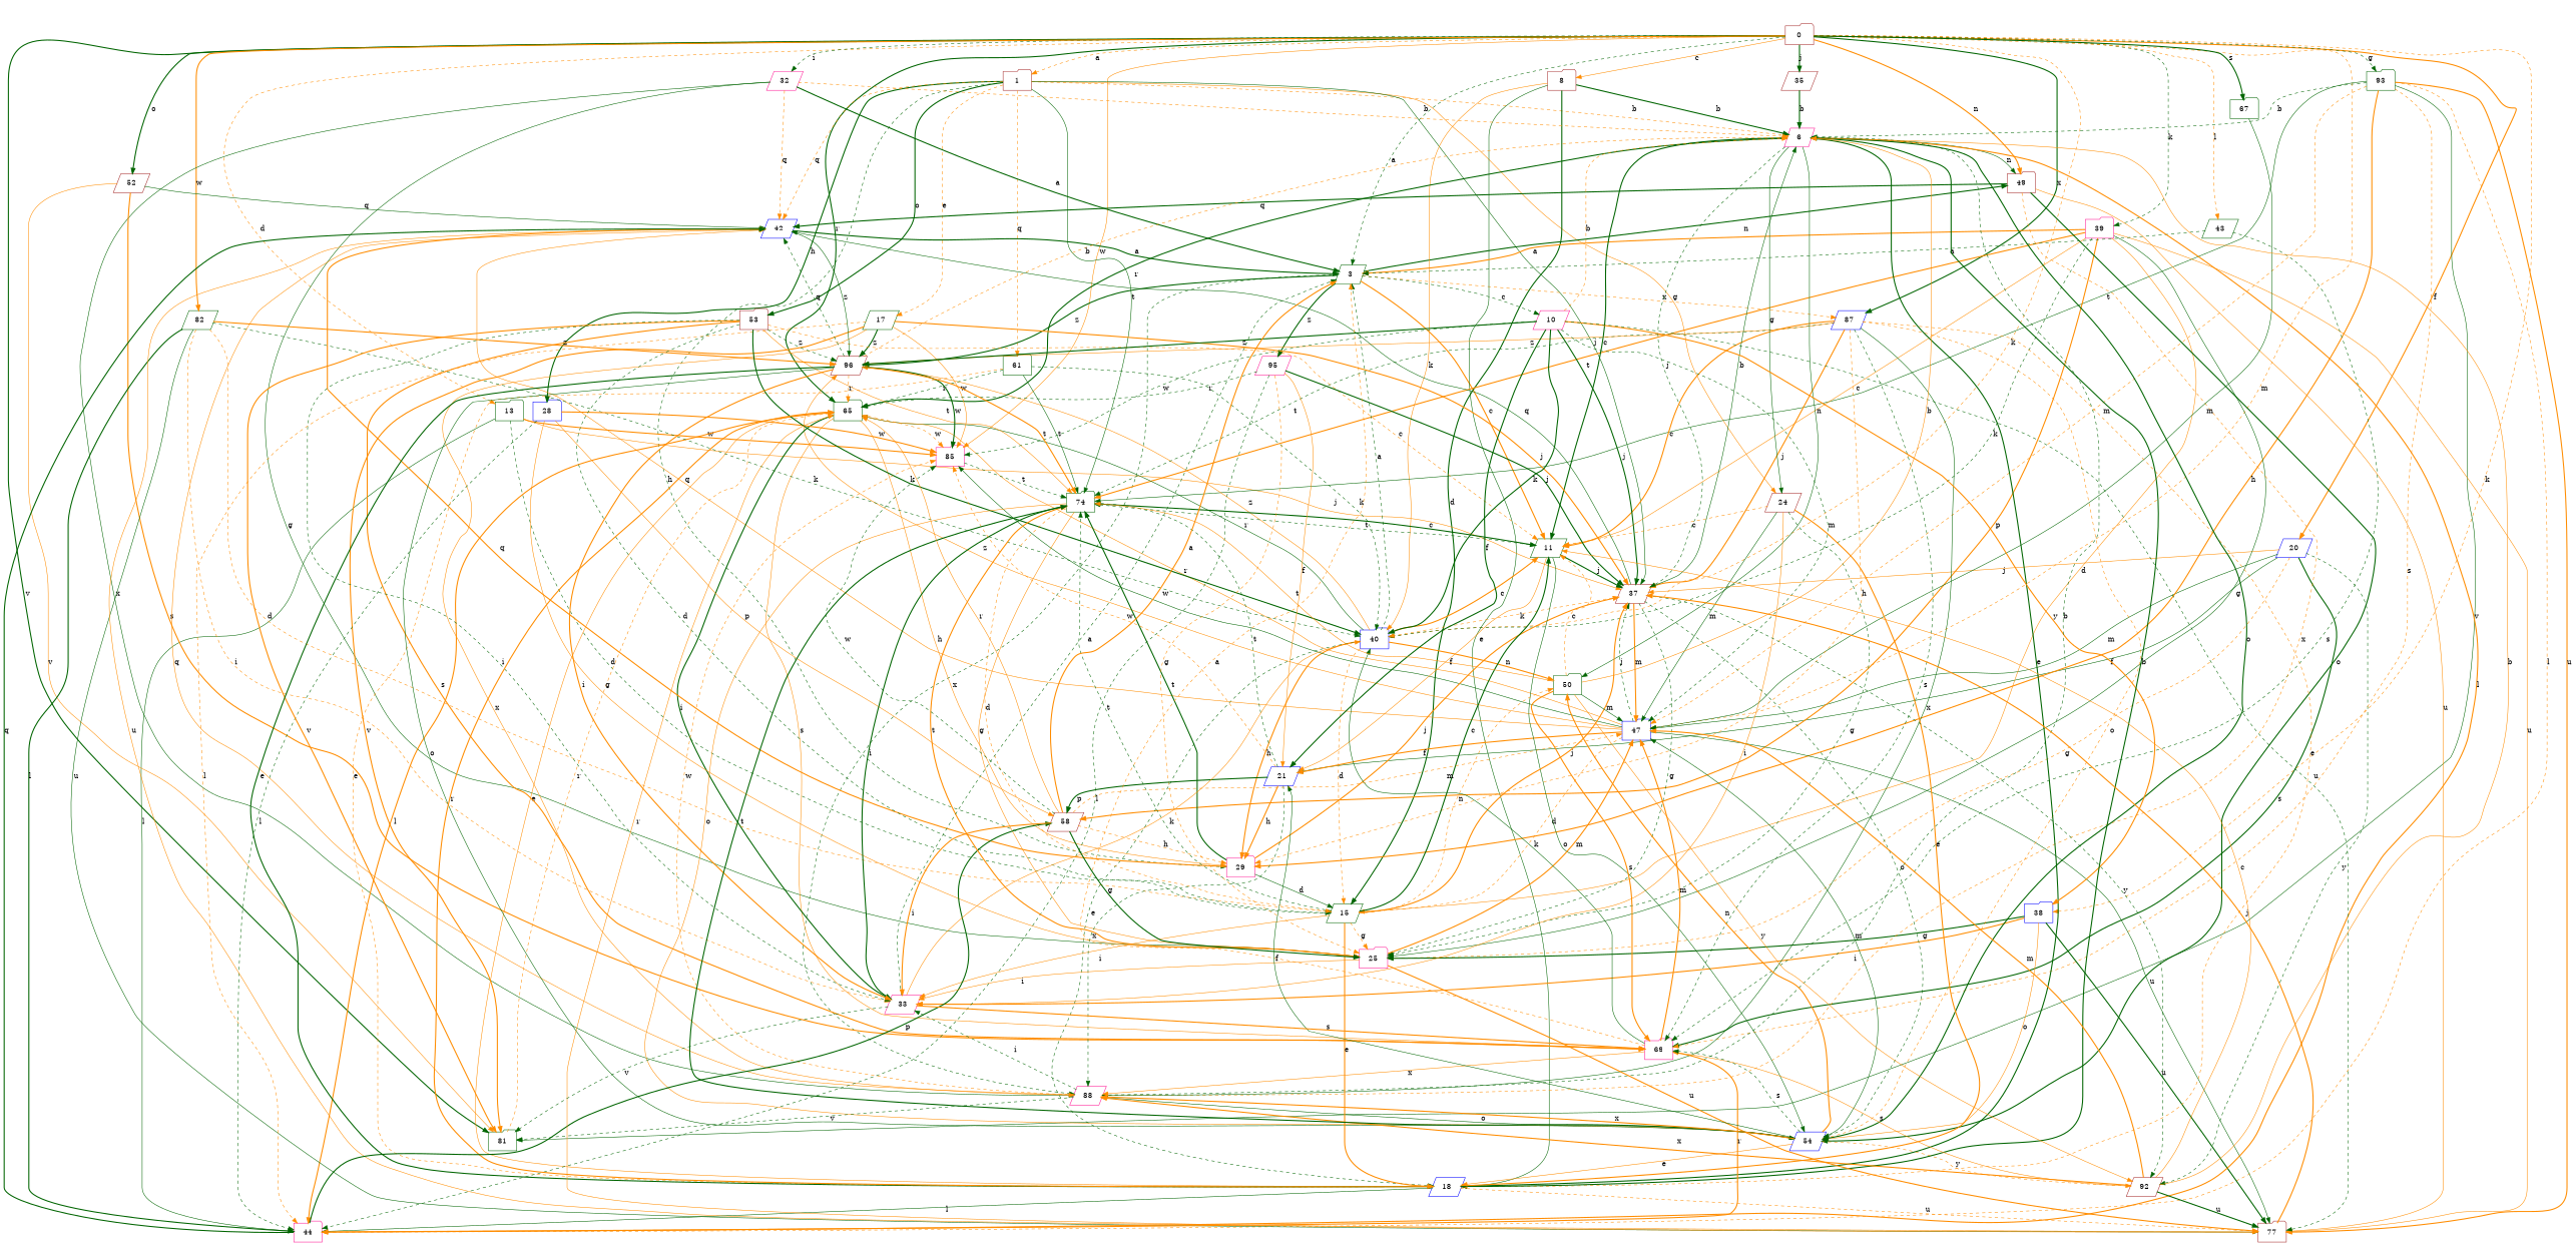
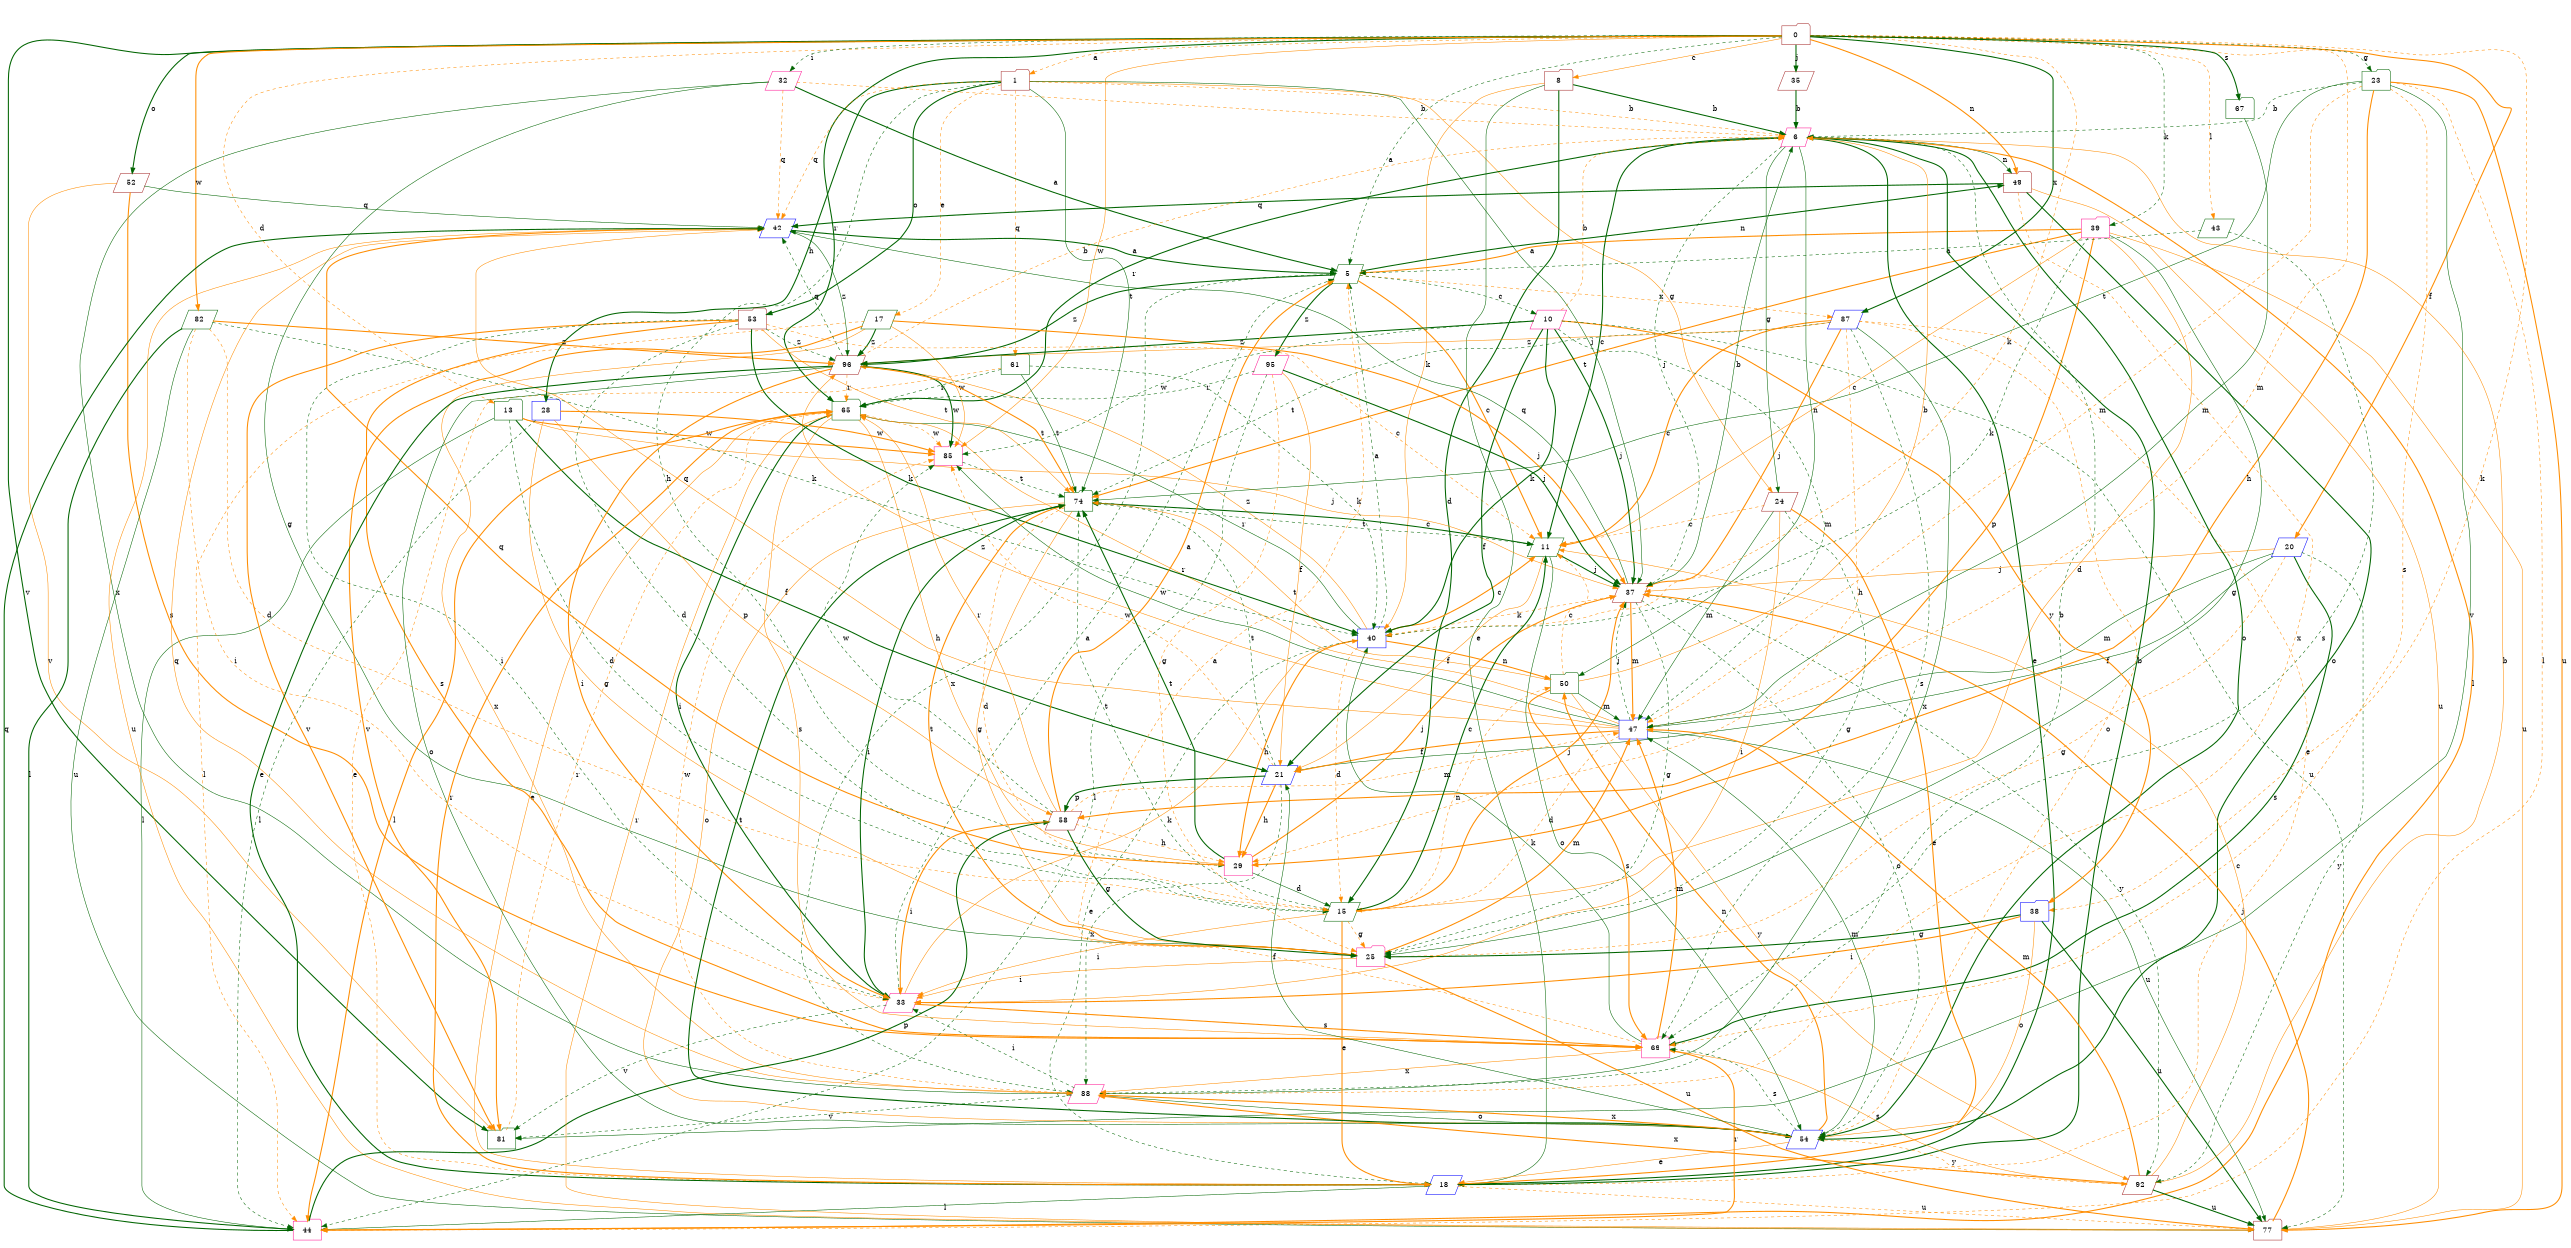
  strict digraph {
    node [color=darkgreen shape=parallelogram]
    edge [color=darkorange style=bold]
    0 [color=brown shape=folder]
    1 [color=brown shape=folder]
-   3
+   3 [label=5]
    8 [color=brown shape=folder]
    13 [shape=folder]
    20 [color=blue]
-   23 [shape=folder label=93]
+   23 [shape=folder]
    32 [color=deeppink]
    35 [color=brown]
    38 [color=blue shape=folder]
    39 [color=deeppink shape=folder]
    40 [color=blue shape=folder]
    43
    47 [color=blue shape=folder]
    49 [color=brown shape=folder]
    52 [color=brown]
    65 [shape=folder]
    67 [shape=folder]
    81 [shape=folder]
    82
    85 [color=deeppink shape=folder]
    87 [color=blue]
    6 [color=deeppink]
    17
    24 [color=brown]
    28 [color=blue shape=folder]
    29 [color=deeppink shape=folder]
    37 [color=brown]
    53 [color=brown shape=folder]
    61 [shape=folder]
    n31 [color=blue label=42]
    74 [shape=folder]
    10 [color=deeppink]
    11
    88 [color=deeppink]
    95 [color=deeppink]
    96 [color=brown]
    18 [color=blue]
    15
    44 [color=deeppink shape=folder]
    21 [color=blue]
    92 [color=brown]
    25 [color=deeppink shape=folder]
    69 [color=deeppink shape=folder]
    77 [color=brown shape=folder]
    54 [color=blue]
    33 [color=deeppink]
    58 [color=brown]
    50 [shape=folder]
    0 -> 1 [label=a style=dashed]
    0 -> 3 [color=darkgreen label=a style=dashed]
    0 -> 8 [label=c style=solid]
    0 -> 13 [label=d style=dashed]
    0 -> 20 [label=f]
    0 -> 23 [color=darkgreen label=g style=dashed]
    0 -> 32 [color=darkgreen label=i style=dashed]
    0 -> 35 [color=darkgreen label=j]
    0 -> 38 [label=k style=dashed]
    0 -> 39 [color=darkgreen label=k style=dashed]
    0 -> 40 [label=k style=dashed]
    0 -> 43 [label=l style=dashed]
    0 -> 47 [label=m style=dashed]
    0 -> 49 [label=n]
    0 -> 52 [color=darkgreen label=o]
    0 -> 65 [color=darkgreen label=r]
    0 -> 67 [color=darkgreen label=s]
    0 -> 81 [color=darkgreen label=v]
    0 -> 82 [label=w]
    0 -> 85 [label=w style=solid]
    0 -> 87 [color=darkgreen label=x]
    1 -> 6 [label=b style=dashed]
    1 -> 17 [label=e style=dashed]
    1 -> 24 [label=g style=solid]
    1 -> 28 [color=darkgreen label=h]
    1 -> 29 [color=darkgreen label=h style=dashed]
    1 -> 37 [color=darkgreen label=j style=solid]
    1 -> 53 [color=darkgreen label=o]
    1 -> 61 [label=q style=dashed]
    1 -> n31 [label=q style=dashed]
    1 -> 74 [color=darkgreen label=t style=solid]
    3 -> 49 [color=darkgreen label=n]
    3 -> 87 [label=x style=dashed]
    3 -> 10 [color=darkgreen label=c style=dashed]
    3 -> 11 [label=c]
    3 -> 88 [color=darkgreen label=x style=dashed]
    3 -> 95 [color=darkgreen label=z]
    3 -> 96 [color=darkgreen label=z]
    8 -> 40 [label=k style=solid]
    8 -> 6 [color=darkgreen label=b]
    8 -> 18 [color=darkgreen label=e style=solid]
    8 -> 15 [color=darkgreen label=d]
    13 -> 85 [label=w]
    13 -> 37 [label=j style=solid]
    13 -> 15 [color=darkgreen label=d style=dashed]
    13 -> 44 [color=darkgreen label=l style=solid]
+   13 -> 21 [color=darkgreen label=f]
    20 -> 47 [color=darkgreen label=m style=solid]
    20 -> 37 [label=j style=solid]
    20 -> 21 [color=darkgreen label=f style=solid]
    20 -> 92 [color=darkgreen label=y style=dashed]
    20 -> 25 [label=g style=dashed]
    20 -> 69 [color=darkgreen label=s]
    23 -> 47 [label=m style=dashed]
    23 -> 81 [color=darkgreen label=v style=solid]
    23 -> 6 [color=darkgreen label=b style=dashed]
    23 -> 29 [label=h]
    23 -> 74 [color=darkgreen label=t style=solid]
    23 -> 44 [label=l style=dashed]
    23 -> 69 [label=s style=dashed]
    23 -> 77 [label=u]
    32 -> 3 [color=darkgreen label=a]
    32 -> 6 [label=b style=dashed]
    32 -> n31 [label=q style=dashed]
    32 -> 88 [color=darkgreen label=x style=solid]
    32 -> 25 [color=darkgreen label=g style=solid]
    35 -> 6 [color=darkgreen label=b]
    38 -> 25 [color=darkgreen label=g]
    38 -> 77 [color=darkgreen label=u]
    38 -> 54 [label=o style=solid]
    38 -> 33 [label=i]
    39 -> 3 [label=a]
    39 -> 40 [color=darkgreen label=k style=dashed]
    39 -> 74 [label=t]
    39 -> 11 [label=c style=solid]
    39 -> 15 [label=d style=solid]
    39 -> 25 [color=darkgreen label=g style=solid]
    39 -> 77 [label=u style=solid]
    39 -> 58 [label=p]
    40 -> 3 [color=darkgreen label=a style=dashed]
    40 -> 65 [color=darkgreen label=r style=solid]
    40 -> 29 [label=h]
    40 -> 11 [label=c]
    40 -> 96 [label=z style=solid]
    40 -> 18 [color=darkgreen label=e style=dashed]
    40 -> 15 [label=d style=dashed]
    40 -> 50 [label=n]
    43 -> 3 [color=darkgreen label=a style=dashed]
    43 -> 69 [color=darkgreen label=s style=dashed]
    47 -> 65 [label=r style=solid]
    47 -> 85 [color=darkgreen label=w style=solid]
    47 -> 37 [color=darkgreen label=j style=dashed]
    47 -> n31 [label=q style=solid]
    47 -> 96 [label=z style=solid]
    47 -> 15 [label=d style=dashed]
    47 -> 21 [label=f]
    47 -> 77 [color=darkgreen label=u style=solid]
    49 -> n31 [color=darkgreen label=q]
    49 -> 88 [label=x style=dashed]
    49 -> 77 [label=u style=solid]
    49 -> 54 [color=darkgreen label=o]
    52 -> 81 [label=v style=solid]
    52 -> n31 [color=darkgreen label=q style=solid]
    52 -> 69 [label=s]
    65 -> 85 [label=w style=dashed]
    65 -> 29 [label=h style=solid]
    65 -> 18 [label=e style=solid]
    65 -> 44 [label=l]
    65 -> 69 [label=s style=solid]
    65 -> 33 [color=darkgreen label=i]
    67 -> 47 [color=darkgreen label=m style=solid]
    81 -> 65 [label=r style=dashed]
    82 -> 40 [color=darkgreen label=k style=dashed]
    82 -> 96 [label=z]
    82 -> 15 [label=d style=dashed]
    82 -> 44 [color=darkgreen label=l]
    82 -> 77 [color=darkgreen label=u style=solid]
    82 -> 33 [label=i style=dashed]
    85 -> 74 [color=darkgreen label=t style=dashed]
    87 -> 29 [label=h style=dashed]
    87 -> 37 [label=j]
    87 -> 74 [color=darkgreen label=t style=dashed]
    87 -> 11 [label=c]
    87 -> 88 [color=darkgreen label=x style=solid]
    87 -> 96 [label=z style=solid]
    87 -> 18 [label=e style=dashed]
    87 -> 69 [color=darkgreen label=s style=dashed]
    87 -> 54 [label=o style=dashed]
    6 -> 49 [color=darkgreen label=n style=solid]
    6 -> 65 [color=darkgreen label=r]
    6 -> 24 [color=darkgreen label=g style=solid]
    6 -> 37 [color=darkgreen label=j style=dashed]
    6 -> 11 [color=darkgreen label=c]
    6 -> 18 [color=darkgreen label=e]
    6 -> 44 [label=l]
    6 -> 54 [color=darkgreen label=o]
    6 -> 50 [color=darkgreen label=n style=solid]
    17 -> 81 [label=v]
    17 -> 85 [label=w style=solid]
    17 -> 37 [label=j]
    17 -> 88 [label=x style=solid]
    17 -> 96 [color=darkgreen label=z]
    17 -> 44 [label=l style=dashed]
    24 -> 47 [color=darkgreen label=m style=solid]
    24 -> 11 [label=c style=dashed]
    24 -> 18 [label=e]
    24 -> 25 [color=darkgreen label=g style=dashed]
    24 -> 33 [label=i style=solid]
    28 -> 85 [label=w]
    28 -> 44 [color=darkgreen label=l style=dashed]
    28 -> 25 [label=g style=solid]
    28 -> 58 [label=p style=solid]
    29 -> 37 [label=j]
    29 -> n31 [label=q]
    29 -> 74 [color=darkgreen label=t]
    29 -> 15 [color=darkgreen label=d style=solid]
    37 -> 40 [label=k style=dashed]
    37 -> 47 [label=m]
    37 -> 6 [color=darkgreen label=b style=solid]
    37 -> n31 [color=darkgreen label=q style=solid]
    37 -> 92 [color=darkgreen label=y style=dashed]
    37 -> 25 [color=darkgreen label=g style=dashed]
    37 -> 54 [color=darkgreen label=o style=dashed]
    53 -> 40 [color=darkgreen label=k]
    53 -> 81 [label=v]
    53 -> 74 [label=t style=solid]
    53 -> 11 [label=c style=dashed]
    53 -> 96 [color=darkgreen label=z style=dashed]
    53 -> 15 [color=darkgreen label=d style=dashed]
    53 -> 69 [label=s]
    53 -> 33 [color=darkgreen label=i style=dashed]
    61 -> 40 [color=darkgreen label=k style=dashed]
    61 -> 65 [color=darkgreen label=r style=dashed]
    61 -> 74 [color=darkgreen label=t style=solid]
    61 -> 18 [label=e style=dashed]
    n31 -> 3 [color=darkgreen label=a]
    n31 -> 96 [color=darkgreen label=z style=solid]
    n31 -> 77 [label=u style=solid]
    74 -> 11 [color=darkgreen label=c]
    74 -> 15 [label=d style=dashed]
    74 -> 25 [label=g style=solid]
    74 -> 54 [label=o style=solid]
    74 -> 33 [color=darkgreen label=i]
    10 -> 38 [label=y]
    10 -> 40 [color=darkgreen label=k]
    10 -> 47 [color=darkgreen label=m style=dashed]
    10 -> 85 [color=darkgreen label=w style=dashed]
    10 -> 6 [label=b style=dashed]
    10 -> 37 [color=darkgreen label=j]
    10 -> 96 [color=darkgreen label=z]
    10 -> 21 [color=darkgreen label=f]
    10 -> 77 [color=darkgreen label=u style=dashed]
    11 -> 37 [color=darkgreen label=j]
    11 -> 74 [color=darkgreen label=t style=dashed]
    11 -> 21 [label=f style=solid]
    11 -> 54 [color=darkgreen label=o style=solid]
    88 -> 81 [color=darkgreen label=v style=dashed]
    88 -> 85 [label=w style=dashed]
    88 -> 6 [color=darkgreen label=b style=dashed]
    88 -> n31 [label=q style=solid]
    88 -> 54 [color=darkgreen label=o style=solid]
    88 -> 33 [color=darkgreen label=i style=dashed]
    95 -> 65 [color=darkgreen label=r style=dashed]
    95 -> 37 [color=darkgreen label=j]
    95 -> 44 [color=darkgreen label=l style=dashed]
    95 -> 21 [label=f style=solid]
    95 -> 25 [label=g style=dashed]
    96 -> 65 [label=r style=dashed]
    96 -> 85 [color=darkgreen label=w]
    96 -> 6 [label=b style=dashed]
    96 -> n31 [color=darkgreen label=q style=dashed]
    96 -> 74 [label=t]
    96 -> 18 [color=darkgreen label=e]
    96 -> 54 [color=darkgreen label=o style=solid]
    96 -> 33 [label=i]
    18 -> 65 [label=r]
    18 -> 6 [color=darkgreen label=b]
    18 -> 44 [color=darkgreen label=l style=solid]
    18 -> 77 [label=u style=dashed]
    15 -> 37 [label=j]
    15 -> 74 [color=darkgreen label=t style=dashed]
    15 -> 11 [color=darkgreen label=c]
    15 -> 18 [label=e]
    15 -> 25 [label=g style=dashed]
    15 -> 33 [label=i style=solid]
    15 -> 50 [label=n style=dashed]
    44 -> n31 [color=darkgreen label=q]
    44 -> 58 [color=darkgreen label=p]
    21 -> 85 [label=w style=dashed]
    21 -> 29 [label=h]
    21 -> 74 [color=darkgreen label=t style=dashed]
    21 -> 88 [color=darkgreen label=x style=dashed]
    21 -> 58 [color=darkgreen label=p]
    92 -> 47 [label=m]
    92 -> 6 [label=b style=solid]
    92 -> 11 [label=c style=solid]
    92 -> 88 [label=x]
    92 -> 69 [label=s style=solid]
    92 -> 77 [color=darkgreen label=u]
    25 -> 47 [label=m]
    25 -> 74 [label=t]
    25 -> 77 [label=u]
    25 -> 33 [label=i style=solid]
    69 -> 3 [label=a style=dashed]
    69 -> 40 [color=darkgreen label=k style=solid]
    69 -> 47 [label=m]
    69 -> 88 [label=x style=solid]
    69 -> 44 [label=r]
    77 -> 65 [label=r style=solid]
    77 -> 37 [label=j]
    54 -> 47 [color=darkgreen label=m style=solid]
    54 -> 74 [color=darkgreen label=t]
    54 -> 88 [label=x]
    54 -> 18 [label=e style=solid]
    54 -> 21 [color=darkgreen label=f style=solid]
    54 -> 92 [label=y style=dashed]
    54 -> 69 [color=darkgreen label=s style=dashed]
    54 -> 50 [label=n]
    33 -> 3 [color=darkgreen label=a style=dashed]
    33 -> 40 [label=k style=solid]
    33 -> 81 [color=darkgreen label=v style=dashed]
    33 -> 69 [label=s]
    58 -> 3 [label=a]
    58 -> 47 [label=m style=dashed]
    58 -> 65 [label=r style=solid]
    58 -> 85 [color=darkgreen label=w style=dashed]
    58 -> 29 [label=h style=dashed]
    58 -> 25 [color=darkgreen label=g]
    58 -> 33 [label=i]
    50 -> 47 [color=darkgreen label=m style=solid]
    50 -> 6 [label=b style=solid]
    50 -> 74 [label=t style=solid]
    50 -> 11 [label=c style=dashed]
    50 -> 92 [label=y style=solid]
    50 -> 69 [label=s]
  }
